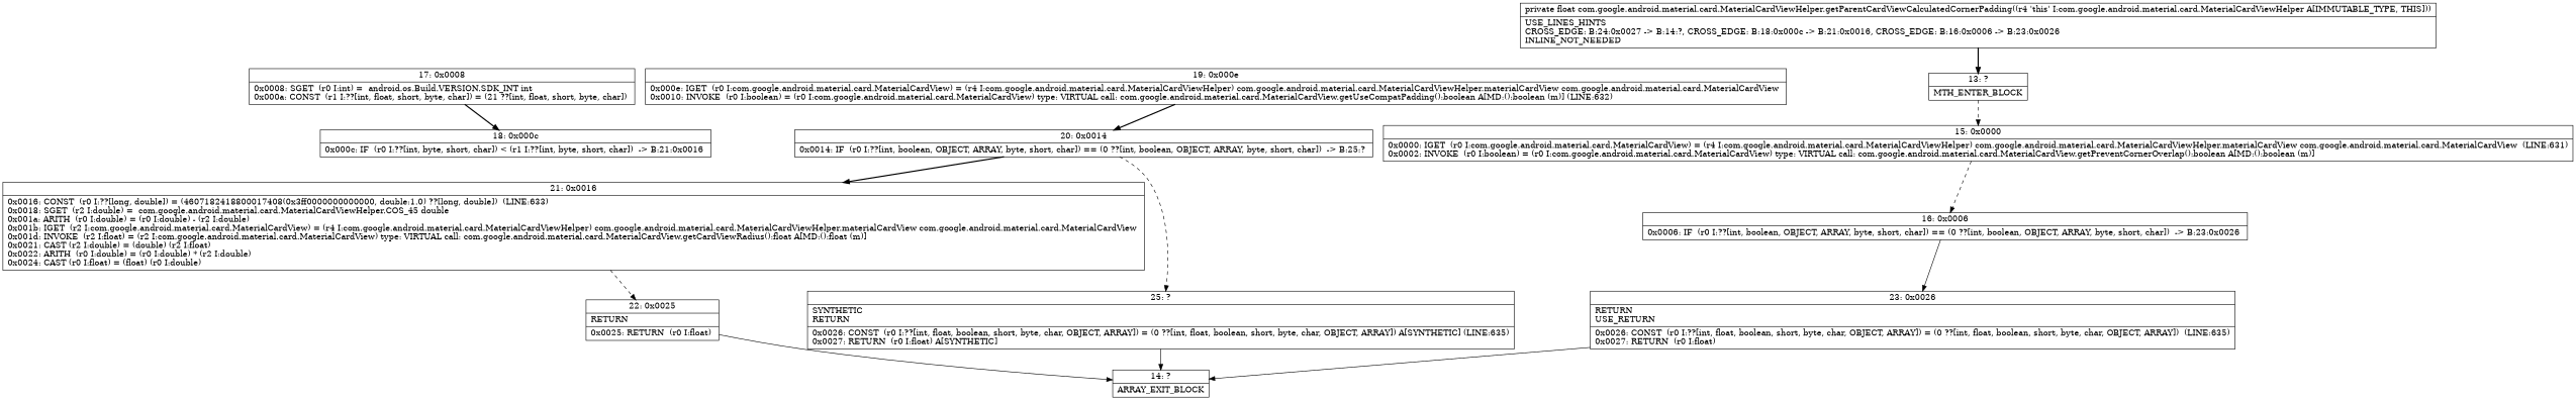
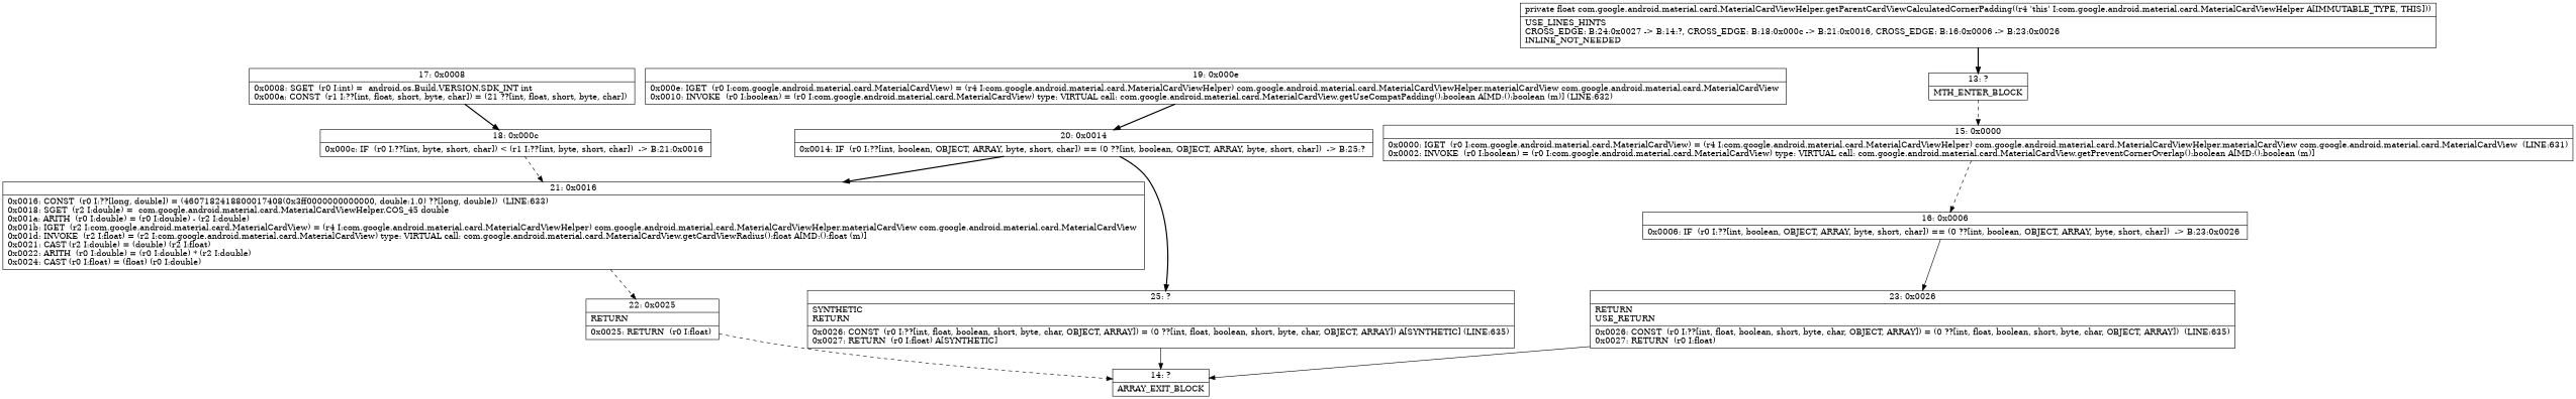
  digraph {
    node [shape=record]
    edge [style=dashed]
    n1 [label="{13\:\ ?|MTH_ENTER_BLOCK\l}"]
    n2 [label="{15\:\ 0x0000|0x0000: IGET  (r0 I:com.google.android.material.card.MaterialCardView) = (r4 I:com.google.android.material.card.MaterialCardViewHelper) com.google.android.material.card.MaterialCardViewHelper.materialCardView com.google.android.material.card.MaterialCardView  (LINE:631)\l0x0002: INVOKE  (r0 I:boolean) = (r0 I:com.google.android.material.card.MaterialCardView) type: VIRTUAL call: com.google.android.material.card.MaterialCardView.getPreventCornerOverlap():boolean A[MD:():boolean (m)]\l}"]
    n3 [label="{16\:\ 0x0006|0x0006: IF  (r0 I:??[int, boolean, OBJECT, ARRAY, byte, short, char]) == (0 ??[int, boolean, OBJECT, ARRAY, byte, short, char])  \-\> B:23:0x0026 \l}"]
    n4 [label="{23\:\ 0x0026|RETURN\lUSE_RETURN\l|0x0026: CONST  (r0 I:??[int, float, boolean, short, byte, char, OBJECT, ARRAY]) = (0 ??[int, float, boolean, short, byte, char, OBJECT, ARRAY])  (LINE:635)\l0x0027: RETURN  (r0 I:float) \l}"]
    n5 [label="{17\:\ 0x0008|0x0008: SGET  (r0 I:int) =  android.os.Build.VERSION.SDK_INT int \l0x000a: CONST  (r1 I:??[int, float, short, byte, char]) = (21 ??[int, float, short, byte, char]) \l}"]
    n6 [label="{18\:\ 0x000c|0x000c: IF  (r0 I:??[int, byte, short, char]) \< (r1 I:??[int, byte, short, char])  \-\> B:21:0x0016 \l}"]
    n7 [label="{14\:\ ?|ARRAY_EXIT_BLOCK\l}"]
    n8 [label="{21\:\ 0x0016|0x0016: CONST  (r0 I:??[long, double]) = (4607182418800017408(0x3ff0000000000000, double:1.0) ??[long, double])  (LINE:633)\l0x0018: SGET  (r2 I:double) =  com.google.android.material.card.MaterialCardViewHelper.COS_45 double \l0x001a: ARITH  (r0 I:double) = (r0 I:double) \- (r2 I:double) \l0x001b: IGET  (r2 I:com.google.android.material.card.MaterialCardView) = (r4 I:com.google.android.material.card.MaterialCardViewHelper) com.google.android.material.card.MaterialCardViewHelper.materialCardView com.google.android.material.card.MaterialCardView \l0x001d: INVOKE  (r2 I:float) = (r2 I:com.google.android.material.card.MaterialCardView) type: VIRTUAL call: com.google.android.material.card.MaterialCardView.getCardViewRadius():float A[MD:():float (m)]\l0x0021: CAST (r2 I:double) = (double) (r2 I:float) \l0x0022: ARITH  (r0 I:double) = (r0 I:double) * (r2 I:double) \l0x0024: CAST (r0 I:float) = (float) (r0 I:double) \l}"]
    n9 [label="{19\:\ 0x000e|0x000e: IGET  (r0 I:com.google.android.material.card.MaterialCardView) = (r4 I:com.google.android.material.card.MaterialCardViewHelper) com.google.android.material.card.MaterialCardViewHelper.materialCardView com.google.android.material.card.MaterialCardView \l0x0010: INVOKE  (r0 I:boolean) = (r0 I:com.google.android.material.card.MaterialCardView) type: VIRTUAL call: com.google.android.material.card.MaterialCardView.getUseCompatPadding():boolean A[MD:():boolean (m)] (LINE:632)\l}"]
    n10 [label="{20\:\ 0x0014|0x0014: IF  (r0 I:??[int, boolean, OBJECT, ARRAY, byte, short, char]) == (0 ??[int, boolean, OBJECT, ARRAY, byte, short, char])  \-\> B:25:? \l}"]
    n11 [label="{22\:\ 0x0025|RETURN\l|0x0025: RETURN  (r0 I:float) \l}"]
    n12 [label="{25\:\ ?|SYNTHETIC\lRETURN\l|0x0026: CONST  (r0 I:??[int, float, boolean, short, byte, char, OBJECT, ARRAY]) = (0 ??[int, float, boolean, short, byte, char, OBJECT, ARRAY]) A[SYNTHETIC] (LINE:635)\l0x0027: RETURN  (r0 I:float) A[SYNTHETIC]\l}"]
    n13 [label="{private float com.google.android.material.card.MaterialCardViewHelper.getParentCardViewCalculatedCornerPadding((r4 'this' I:com.google.android.material.card.MaterialCardViewHelper A[IMMUTABLE_TYPE, THIS]))  | USE_LINES_HINTS\lCROSS_EDGE: B:24:0x0027 \-\> B:14:?, CROSS_EDGE: B:18:0x000c \-\> B:21:0x0016, CROSS_EDGE: B:16:0x0006 \-\> B:23:0x0026\lINLINE_NOT_NEEDED\l}"]
    n1 -> n2
    n2 -> n3
    n3 -> n4 [style=solid]
    n4 -> n7 [style=solid]
    n5 -> n6 [style=bold]
+   n6 -> n8
    n8 -> n11
    n9 -> n10 [style=bold]
    n10 -> n8 [style=bold]
-   n10 -> n12
-   n11 -> n7 [style=solid]
+   n10 -> n12 [style=bold]
+   n11 -> n7
    n12 -> n7 [style=solid]
    n13 -> n1 [style=bold]
  }
